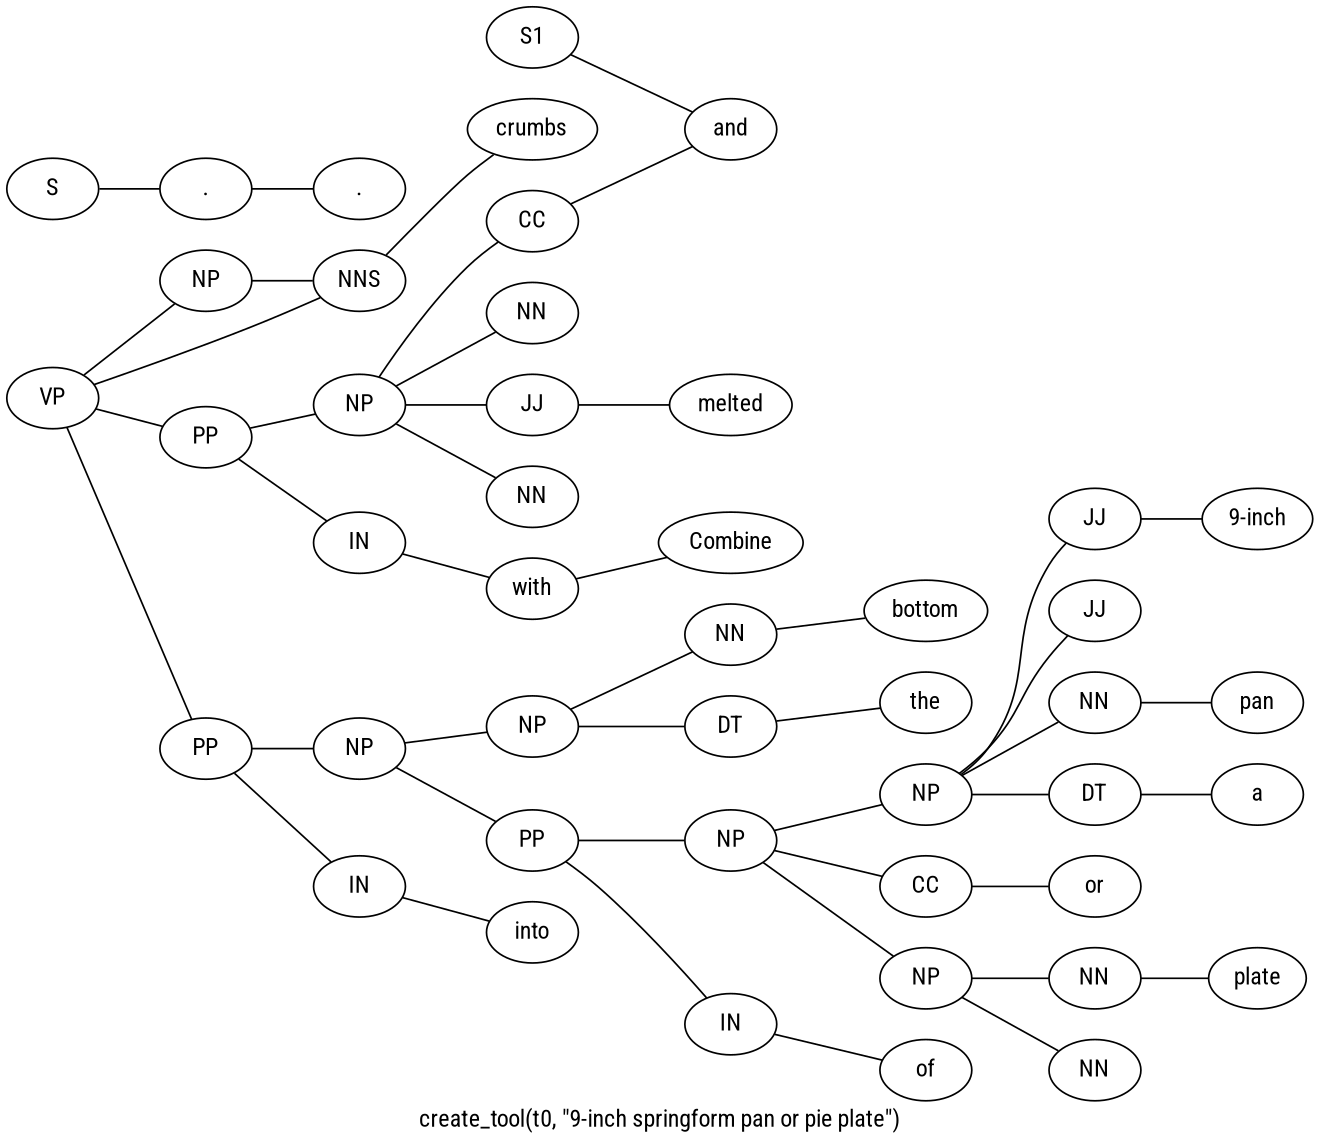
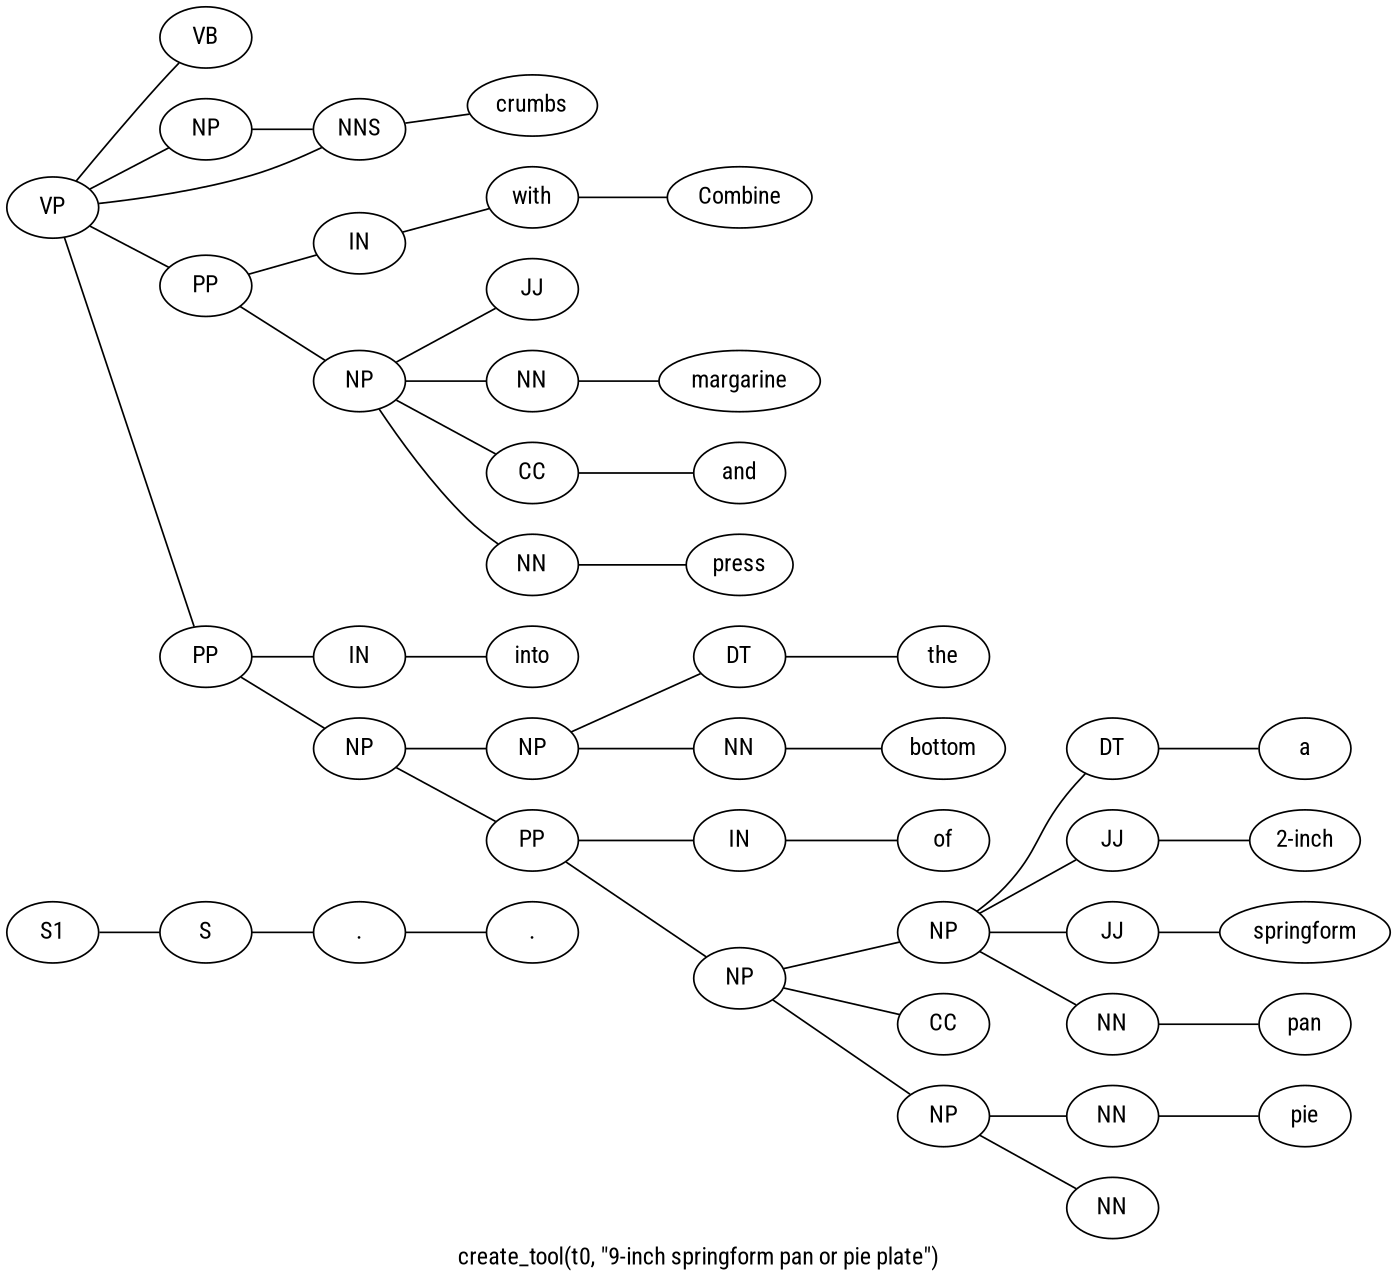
  graph {
    fontname="Roboto Condensed"
    label="create_tool(t0, \"9-inch springform pan or pie plate\")"
    rankdir=LR
    node [fontname="Roboto Condensed"]
    edge [fontname="Roboto Condensed"]
    n1 [label=S1]
    n2 [label=S]
    n3 [label="."]
    n4 [label=VP]
+   n5 [label=VB]
    n6 [label=NP]
    n7 [label=PP]
    n8 [label=PP]
    n9 [label="."]
    n10 [label=NNS]
    n11 [label=IN]
    n12 [label=NP]
    n13 [label=IN]
    n14 [label=NP]
    n15 [label=Combine]
    n16 [label=crumbs]
    n17 [label=with]
    n18 [label=JJ]
    n19 [label=NN]
    n20 [label=CC]
    n21 [label=NN]
-   n22 [label=melted]
+   n23 [label=margarine]
    n24 [label=and]
+   n25 [label=press]
    n26 [label=into]
    n27 [label=NP]
    n28 [label=PP]
    n29 [label=DT]
    n30 [label=NN]
    n31 [label=IN]
    n32 [label=NP]
    n33 [label=the]
    n34 [label=bottom]
    n35 [label=of]
    n36 [label=NP]
    n37 [label=CC]
    n38 [label=NP]
    n39 [label=DT]
    n40 [label=JJ]
    n41 [label=JJ]
    n42 [label=NN]
-   n43 [label=or]
    n44 [label=NN]
    n45 [label=NN]
    n46 [label=a]
-   n47 [label="9-inch"]
+   n47 [label="2-inch"]
+   n48 [label=springform]
    n49 [label=pan]
-   n51 [label=plate]
-   n1 -- n24
+   n50 [label=pie]
+   n1 -- n2
    n2 -- n3
    n3 -- n9
+   n4 -- n5
    n4 -- n6
    n4 -- n7
    n4 -- n8
    n6 -- n10
    n7 -- n11
    n7 -- n12
    n8 -- n13
    n8 -- n14
    n10 -- n4
    n10 -- n16
    n11 -- n17
    n12 -- n18
    n12 -- n19
    n12 -- n20
    n12 -- n21
    n13 -- n26
    n14 -- n27
    n14 -- n28
    n17 -- n15
-   n18 -- n22
+   n19 -- n23
    n20 -- n24
+   n21 -- n25
    n27 -- n29
    n27 -- n30
    n28 -- n31
    n28 -- n32
    n29 -- n33
    n30 -- n34
    n31 -- n35
    n32 -- n36
    n32 -- n37
    n32 -- n38
    n36 -- n39
    n36 -- n40
    n36 -- n41
    n36 -- n42
-   n37 -- n43
    n38 -- n44
    n38 -- n45
    n39 -- n46
    n40 -- n47
+   n41 -- n48
    n42 -- n49
-   n45 -- n51
+   n44 -- n50
  }
